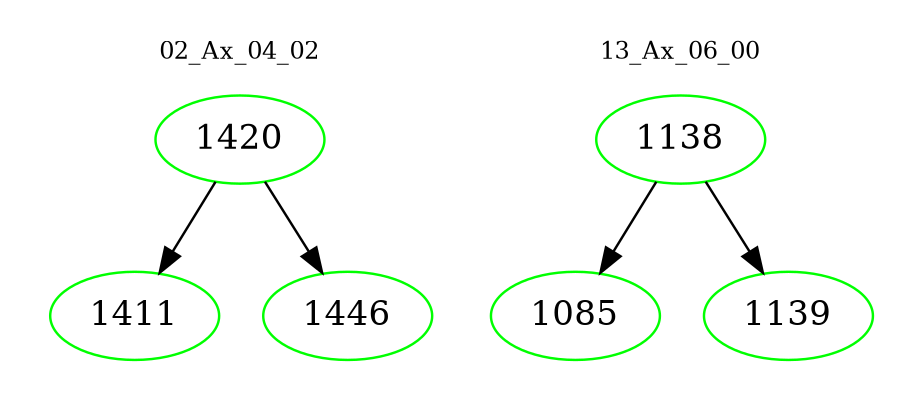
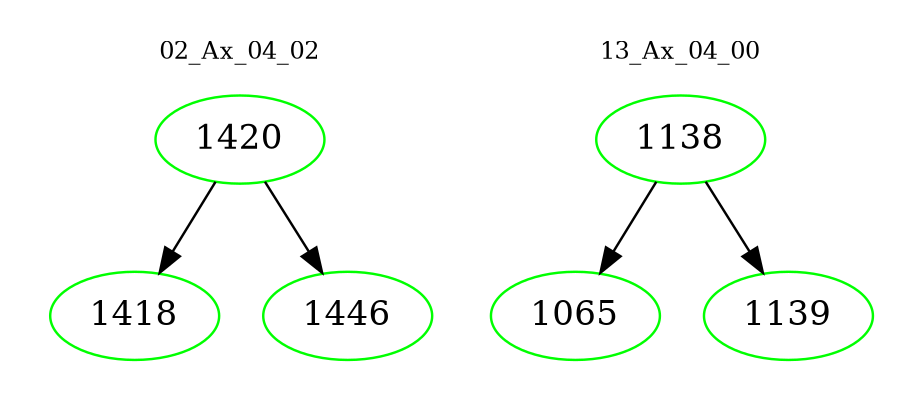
  digraph {
    node [color=green]
    edge [color=black]
    n1 [label=1420]
-   n2 [label=1411]
+   n2 [label=1418]
    n3 [label=1446]
    n4 [label=1138]
-   n5 [label=1085]
+   n5 [label=1065]
    n6 [label=1139]
    subgraph cluster_1 {
      color=white
      fontsize=10
      label="02_Ax_04_02"
      n1
      n2
      n3
    }
    subgraph cluster_2 {
      color=white
      fontsize=10
-     label="13_Ax_06_00"
+     label="13_Ax_04_00"
      n4
      n5
      n6
    }
    n1 -> n2
    n1 -> n3
    n4 -> n5
    n4 -> n6
  }
